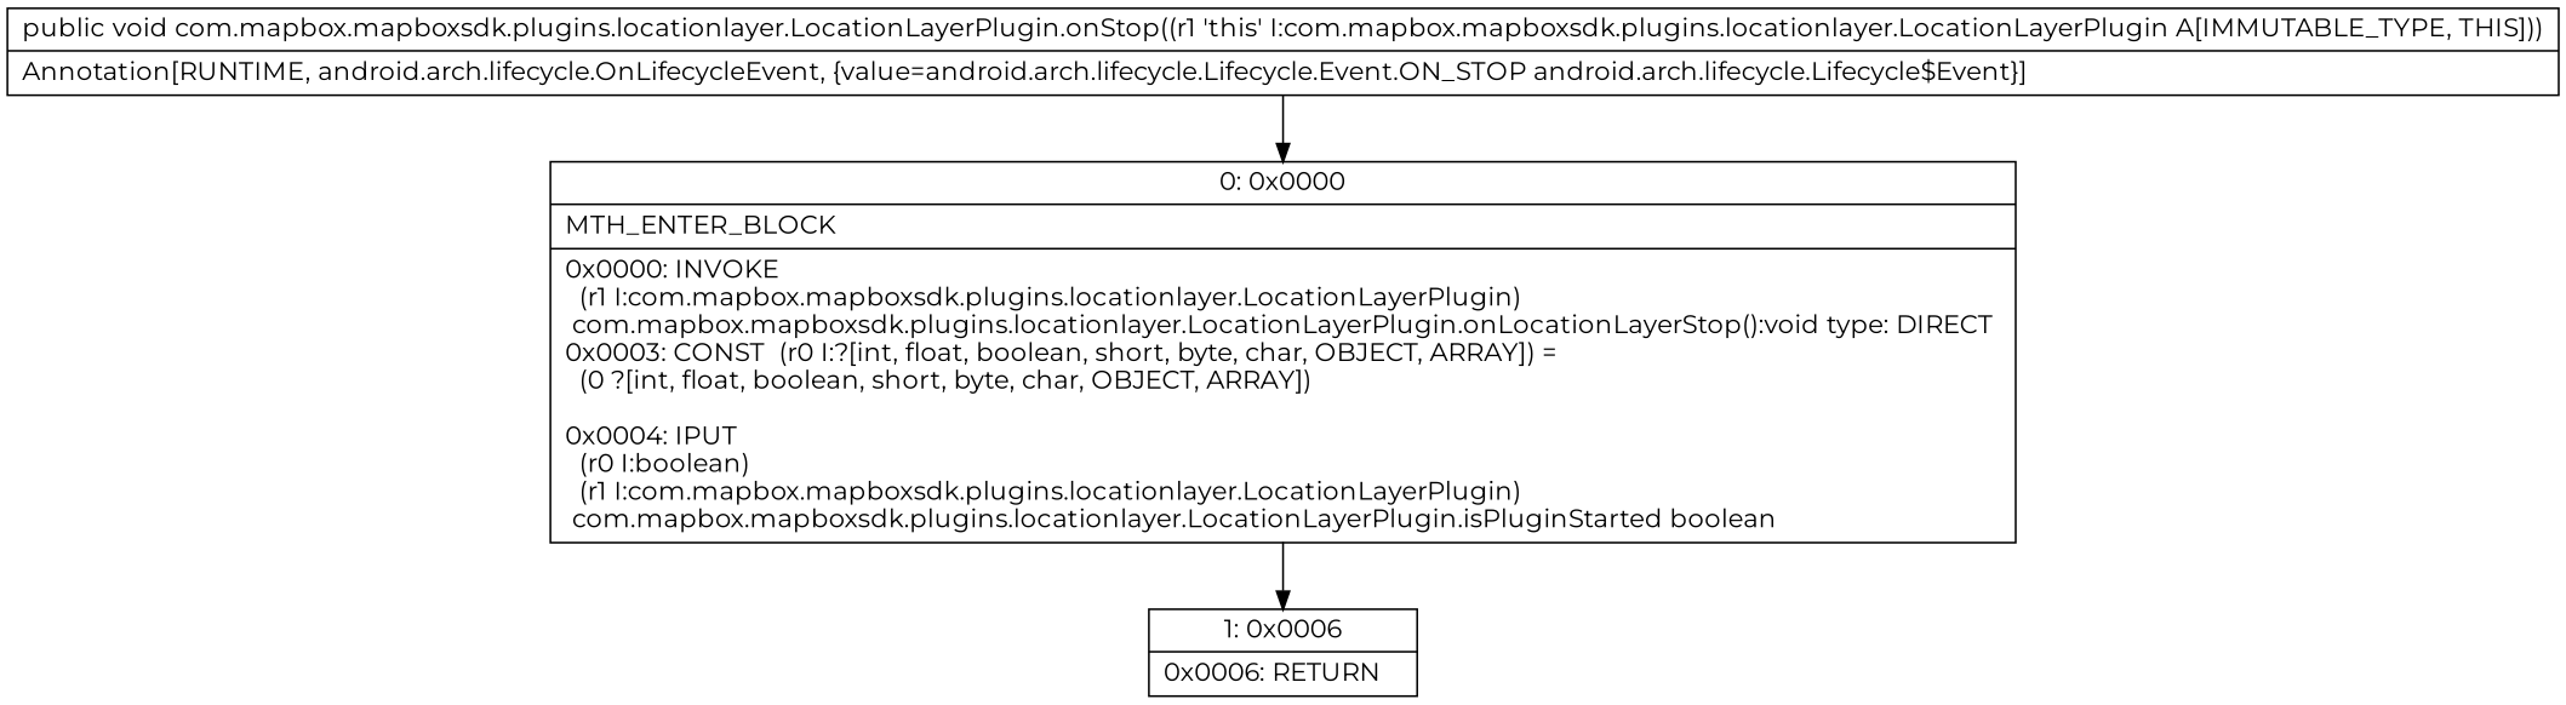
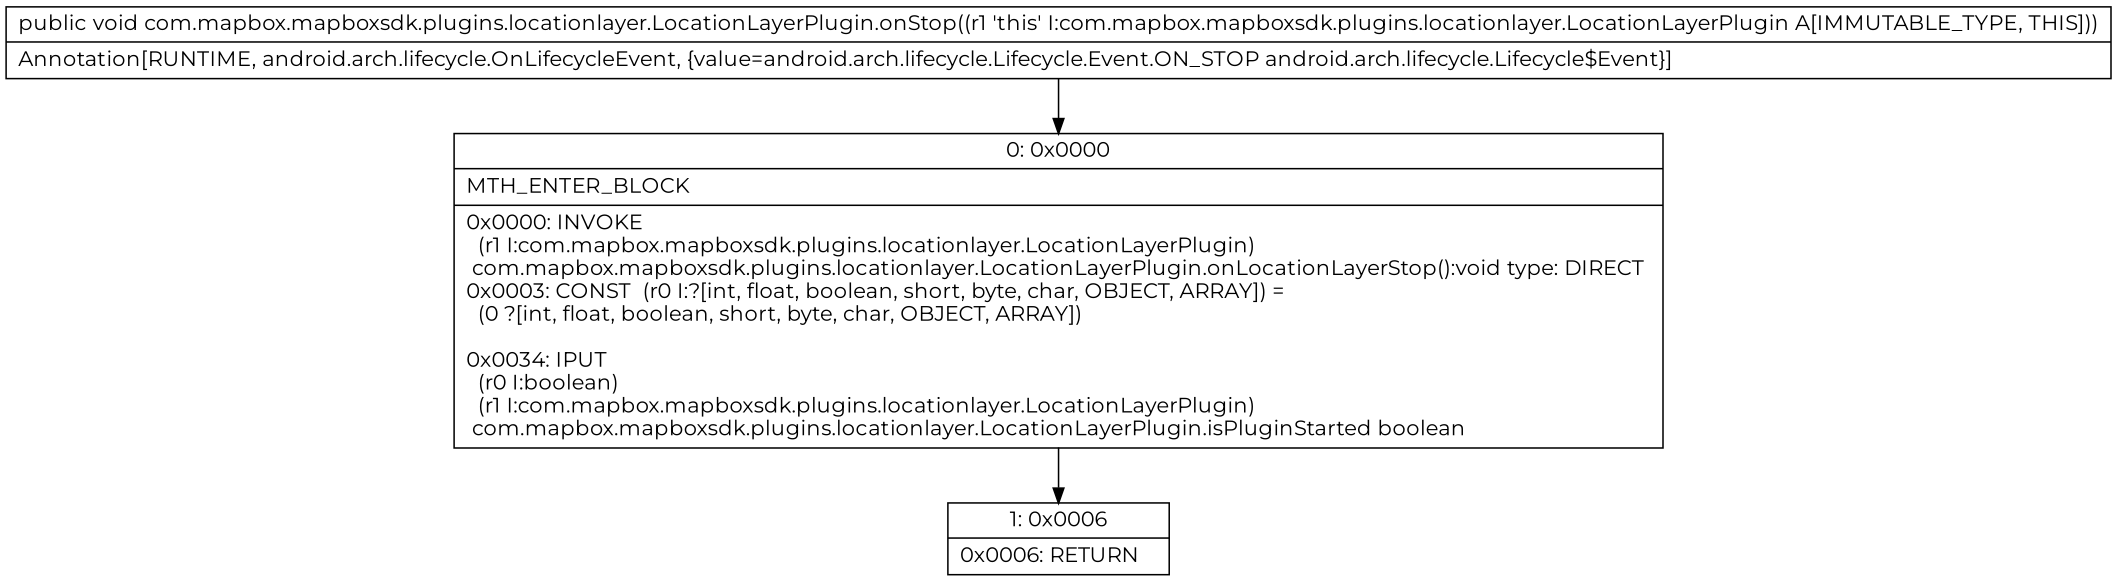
  digraph {
    fontname=Montserrat
    node [shape=record fontname=Montserrat]
    edge [fontname=Montserrat]
-   n1 [label="{0\:\ 0x0000|MTH_ENTER_BLOCK\l|0x0000: INVOKE  \l  (r1 I:com.mapbox.mapboxsdk.plugins.locationlayer.LocationLayerPlugin)\l com.mapbox.mapboxsdk.plugins.locationlayer.LocationLayerPlugin.onLocationLayerStop():void type: DIRECT \l0x0003: CONST  (r0 I:?[int, float, boolean, short, byte, char, OBJECT, ARRAY]) = \l  (0 ?[int, float, boolean, short, byte, char, OBJECT, ARRAY])\l \l0x0004: IPUT  \l  (r0 I:boolean)\l  (r1 I:com.mapbox.mapboxsdk.plugins.locationlayer.LocationLayerPlugin)\l com.mapbox.mapboxsdk.plugins.locationlayer.LocationLayerPlugin.isPluginStarted boolean \l}"]
+   n1 [label="{0\:\ 0x0000|MTH_ENTER_BLOCK\l|0x0000: INVOKE  \l  (r1 I:com.mapbox.mapboxsdk.plugins.locationlayer.LocationLayerPlugin)\l com.mapbox.mapboxsdk.plugins.locationlayer.LocationLayerPlugin.onLocationLayerStop():void type: DIRECT \l0x0003: CONST  (r0 I:?[int, float, boolean, short, byte, char, OBJECT, ARRAY]) = \l  (0 ?[int, float, boolean, short, byte, char, OBJECT, ARRAY])\l \l0x0034: IPUT  \l  (r0 I:boolean)\l  (r1 I:com.mapbox.mapboxsdk.plugins.locationlayer.LocationLayerPlugin)\l com.mapbox.mapboxsdk.plugins.locationlayer.LocationLayerPlugin.isPluginStarted boolean \l}"]
    n2 [label="{1\:\ 0x0006|0x0006: RETURN   \l}"]
    n3 [label="{public void com.mapbox.mapboxsdk.plugins.locationlayer.LocationLayerPlugin.onStop((r1 'this' I:com.mapbox.mapboxsdk.plugins.locationlayer.LocationLayerPlugin A[IMMUTABLE_TYPE, THIS]))  | Annotation[RUNTIME, android.arch.lifecycle.OnLifecycleEvent, \{value=android.arch.lifecycle.Lifecycle.Event.ON_STOP android.arch.lifecycle.Lifecycle$Event\}]\l}"]
    n1 -> n2
    n3 -> n1
  }
